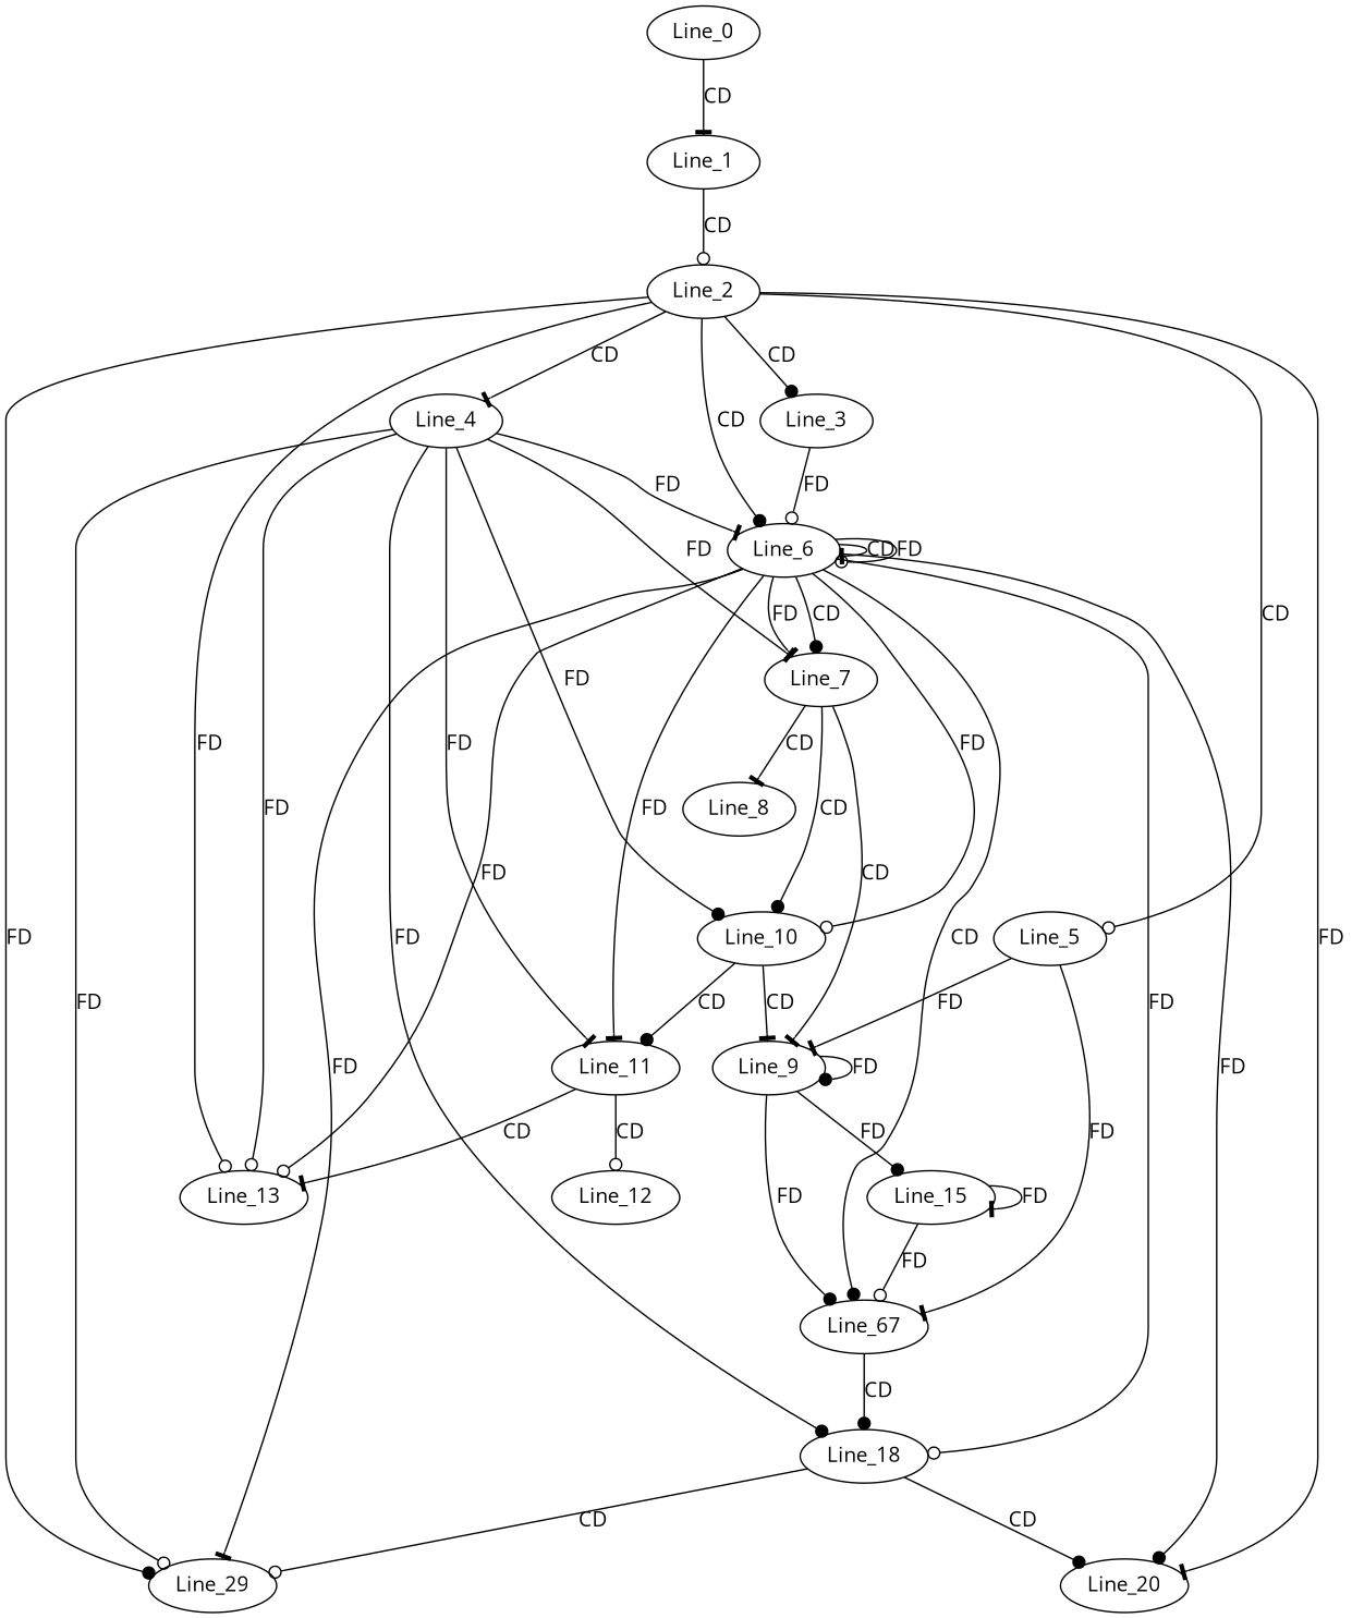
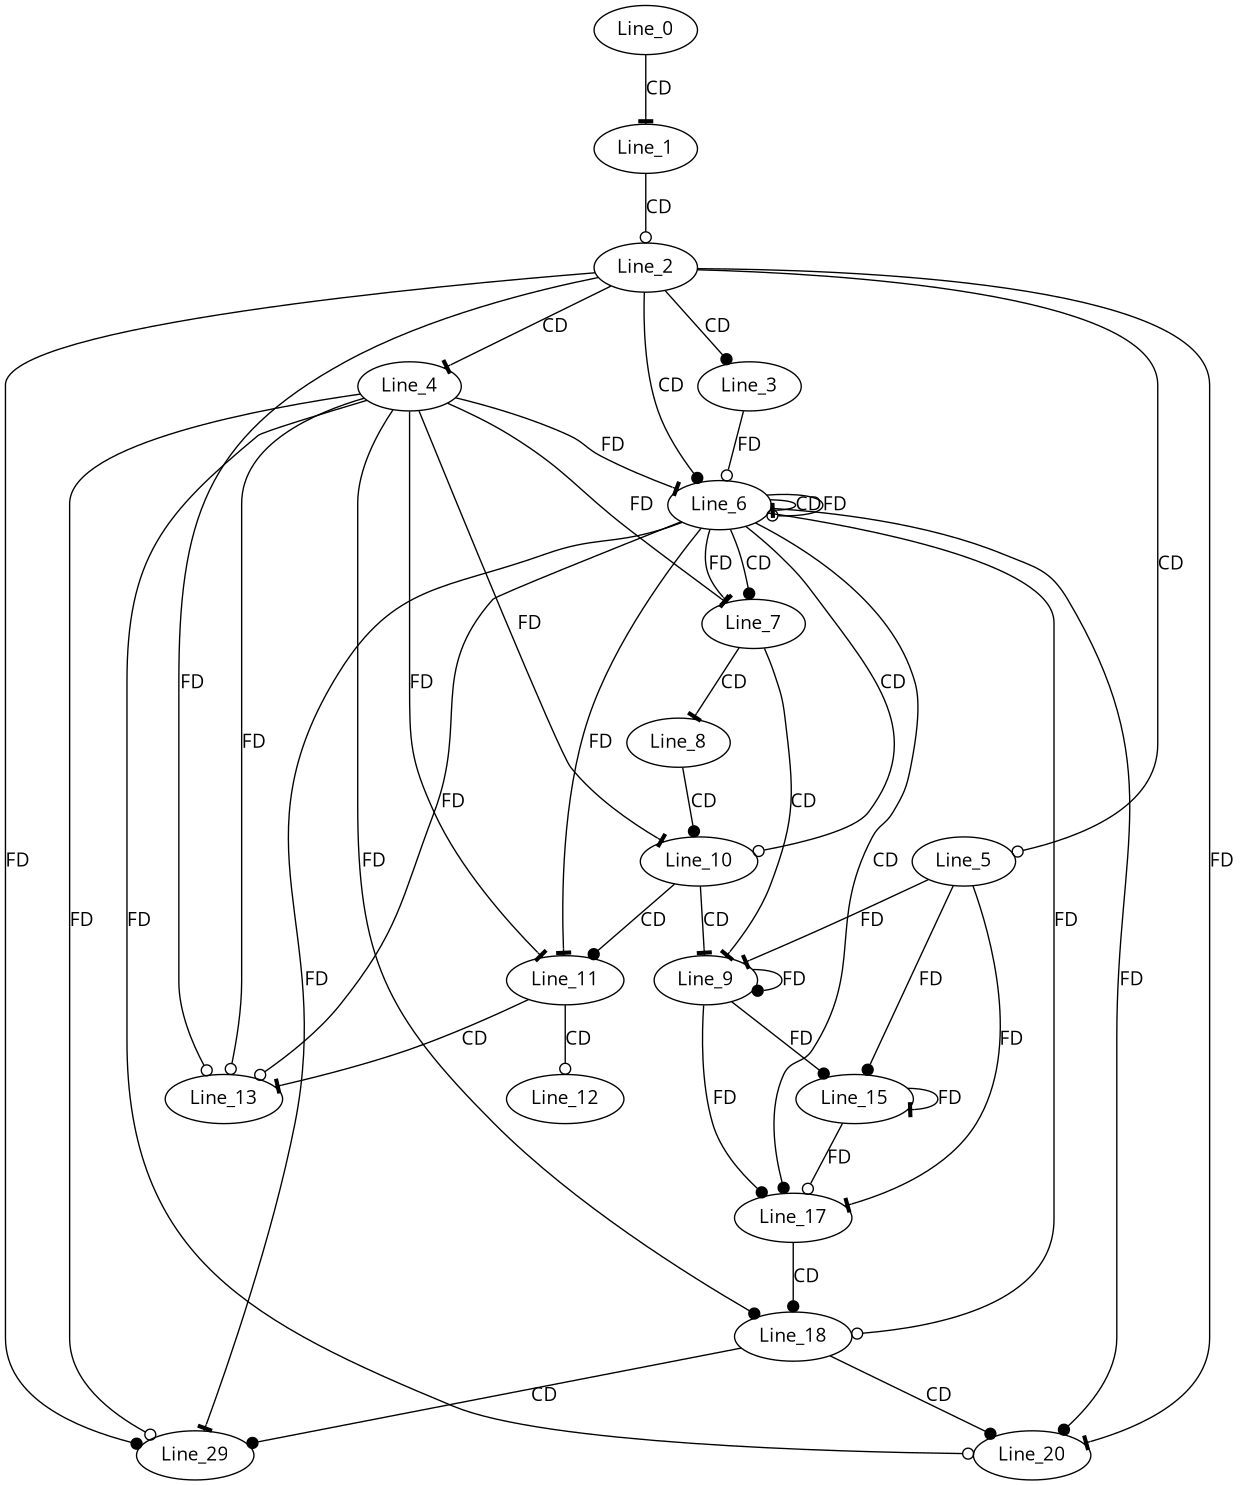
  digraph {
    fontname="Open Sans"
    node [fontname="Open Sans"]
    edge [arrowhead=tee fontname="Open Sans"]
    Line_0
    Line_1
    Line_2
    Line_3
    Line_4
    Line_5
    Line_6
    Line_13
    n9 [label=Line_29]
    Line_20
    Line_7
    Line_10
    Line_11
    Line_18
    Line_9
    Line_15
-   Line_17 [label=Line_67]
+   Line_17
    Line_8
    Line_12
    Line_0 -> Line_1 [label=CD]
    Line_1 -> Line_2 [arrowhead=odot label=CD]
    Line_2 -> Line_3 [arrowhead=dot label=CD]
    Line_2 -> Line_4 [label=CD]
    Line_2 -> Line_5 [arrowhead=odot label=CD]
    Line_2 -> Line_6 [arrowhead=dot label=CD]
    Line_2 -> Line_13 [arrowhead=odot label=FD]
    Line_2 -> n9 [arrowhead=dot label=FD]
    Line_2 -> Line_20 [label=FD]
    Line_3 -> Line_6 [arrowhead=odot label=FD]
    Line_4 -> Line_6 [label=FD]
    Line_4 -> Line_13 [arrowhead=odot label=FD]
    Line_4 -> n9 [arrowhead=odot label=FD]
+   Line_4 -> Line_20 [arrowhead=odot label=FD]
    Line_4 -> Line_7 [label=FD]
-   Line_4 -> Line_10 [arrowhead=dot label=FD]
+   Line_4 -> Line_10 [label=FD]
    Line_4 -> Line_11 [label=FD]
    Line_4 -> Line_18 [arrowhead=dot label=FD]
    Line_5 -> Line_9 [label=FD]
+   Line_5 -> Line_15 [arrowhead=dot label=FD]
    Line_5 -> Line_17 [label=FD]
    Line_6 -> Line_6 [label=CD]
    Line_6 -> Line_6 [arrowhead=odot label=FD]
    Line_6 -> Line_13 [arrowhead=odot label=FD]
    Line_6 -> n9 [label=FD]
    Line_6 -> Line_20 [arrowhead=dot label=FD]
    Line_6 -> Line_7 [arrowhead=dot label=CD]
    Line_6 -> Line_7 [label=FD]
-   Line_6 -> Line_10 [arrowhead=odot label=FD]
+   Line_6 -> Line_10 [arrowhead=odot label=CD]
    Line_6 -> Line_11 [label=FD]
    Line_6 -> Line_18 [arrowhead=odot label=FD]
    Line_6 -> Line_17 [arrowhead=dot label=CD]
-   Line_7 -> Line_10 [arrowhead=dot label=CD]
+   Line_8 -> Line_10 [arrowhead=dot label=CD]
    Line_7 -> Line_9 [label=CD]
    Line_7 -> Line_8 [label=CD]
    Line_10 -> Line_11 [arrowhead=dot label=CD]
    Line_10 -> Line_9 [label=CD]
    Line_11 -> Line_13 [label=CD]
    Line_11 -> Line_12 [arrowhead=odot label=CD]
-   Line_18 -> n9 [arrowhead=odot label=CD]
+   Line_18 -> n9 [arrowhead=dot label=CD]
    Line_18 -> Line_20 [arrowhead=dot label=CD]
    Line_9 -> Line_9 [arrowhead=dot label=FD]
    Line_9 -> Line_15 [arrowhead=dot label=FD]
    Line_9 -> Line_17 [arrowhead=dot label=FD]
    Line_15 -> Line_15 [label=FD]
    Line_15 -> Line_17 [arrowhead=odot label=FD]
    Line_17 -> Line_18 [arrowhead=dot label=CD]
  }
